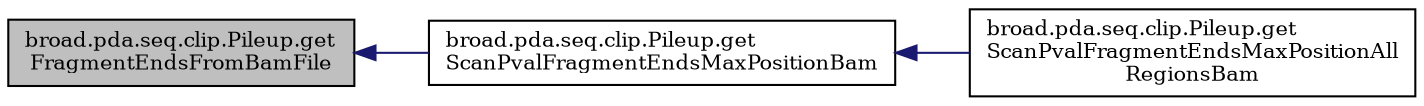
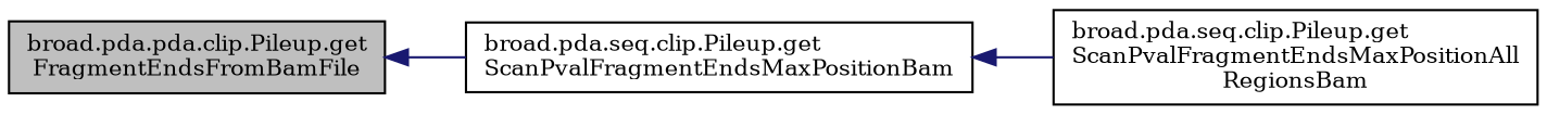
  digraph {
    rankdir=LR
    fontname="DejaVu Serif"
    node [color=black fillcolor=white fontname="DejaVu Serif" fontsize=10 shape=record style=filled]
    edge [color=midnightblue dir=back fontname="DejaVu Serif" fontsize=10 labelfontname=Helvetica labelfontsize=10 style=solid]
-   n1 [fillcolor=grey75 fontcolor=black height=0.2 label="broad.pda.seq.clip.Pileup.get\lFragmentEndsFromBamFile" width=0.4]
+   n1 [fillcolor=grey75 fontcolor=black height=0.2 label="broad.pda.pda.clip.Pileup.get\lFragmentEndsFromBamFile" width=0.4]
    n2 [height=0.2 label="broad.pda.seq.clip.Pileup.get\lScanPvalFragmentEndsMaxPositionBam" width=0.4]
    n3 [height=0.2 label="broad.pda.seq.clip.Pileup.get\lScanPvalFragmentEndsMaxPositionAll\lRegionsBam" width=0.4]
    n1 -> n2
    n2 -> n3
  }
